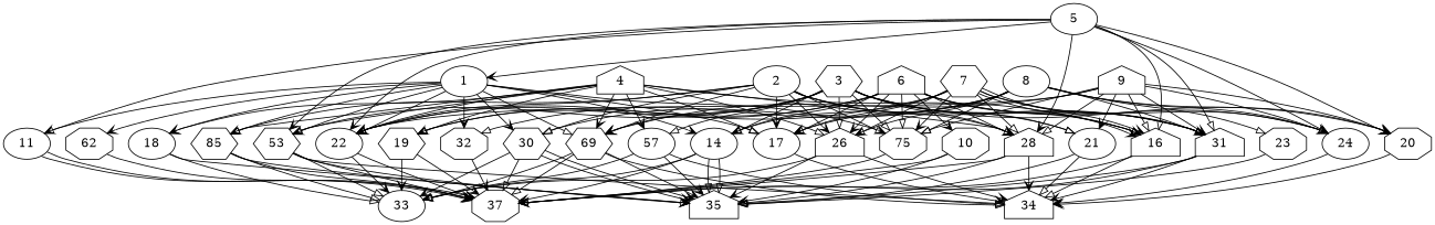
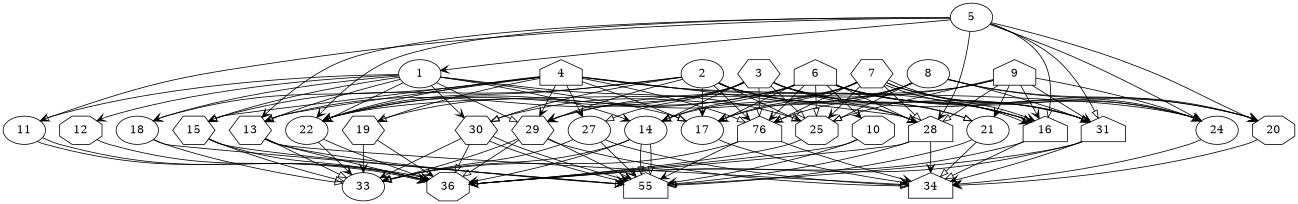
  digraph {
    node [alpha=0.17 shape=ellipse]
    edge [arrowhead=vee]
    1 [alpha=0.06 expect_size=473210039945568190464]
    11 [expect_size=541898198321262016]
-   12 [alpha=0.08 expect_size=3446891973335236739072 shape=octagon label=62]
-   13 [alpha=0.13 expect_size=9513557406909917560832 shape=hexagon label=53]
+   12 [alpha=0.08 expect_size=3446891973335236739072 shape=octagon]
+   13 [alpha=0.13 expect_size=9513557406909917560832 shape=hexagon]
    14 [alpha=0.09 expect_size=2396813308503368138752]
-   15 [alpha=0.06 expect_size=5193783556508997632 shape=hexagon label=85]
+   15 [alpha=0.06 expect_size=5193783556508997632 shape=hexagon]
    17 [alpha=0.00 expect_size=42151830265462336]
    18 [alpha=0.06 expect_size=4254646827906296]
    22 [alpha=0.13 expect_size=126960239629375072]
-   25 [expect_size=130402978188150944 shape=octagon label=75]
-   29 [expect_size=15593711054077422 shape=hexagon label=69]
+   25 [expect_size=130402978188150944 shape=octagon]
+   29 [expect_size=15593711054077422 shape=hexagon]
    30 [alpha=0.12 expect_size=4535660237592194048 shape=hexagon]
-   32 [alpha=0.01 expect_size=1844383591467977801728 shape=octagon]
-   36 [expect_size=1998797730891230976 shape=octagon label=37]
-   35 [alpha=0.15 expect_size=1393770832819070720 shape=house]
+   36 [expect_size=1998797730891230976 shape=octagon]
+   35 [alpha=0.15 expect_size=1393770832819070720 shape=house label=55]
    33 [alpha=0.09 expect_size=1280906146490359040]
    34 [alpha=0.18 expect_size=55455405411303161856 shape=house]
    2 [alpha=0.12 expect_size=5701115249295840256]
    21 [alpha=0.09 expect_size=71888840958937137152]
-   26 [expect_size=225720743009550336 shape=house]
+   26 [expect_size=225720743009550336 shape=house label=76]
    28 [alpha=0.09 expect_size=2271970783657984000000 shape=house]
    31 [alpha=0.12 expect_size=232616799523995385856 shape=house]
    3 [alpha=0.01 expect_size=1263917268460397133824 shape=hexagon]
    16 [alpha=0.13 expect_size=5132767414862309490688 shape=house]
    19 [alpha=0.08 expect_size=40011636969185504 shape=hexagon]
    20 [alpha=0.07 expect_size=5254884046761258647552 shape=octagon]
-   27 [alpha=0.09 expect_size=4106218138460741120 label=57]
+   27 [alpha=0.09 expect_size=4106218138460741120]
    4 [alpha=0.02 expect_size=9240343731260471902208 shape=house]
    24 [alpha=0.16 expect_size=2836546645985912160256]
    5 [expect_size=13694636773399787995136]
    6 [alpha=0.01 expect_size=6822051765618230272 shape=house]
    10 [alpha=0.20 expect_size=68508086615276312 shape=octagon]
    7 [alpha=0.20 expect_size=18576463294869717123072 shape=hexagon]
    8 [alpha=0.12 expect_size=1995373166238629888000]
-   23 [alpha=0.13 expect_size=91284947146375168000 shape=octagon]
    9 [alpha=0.18 expect_size=128323202041293832192 shape=house]
    1 -> 11
    1 -> 12
    1 -> 13
    1 -> 14
    1 -> 15 [arrowhead=onormal]
    1 -> 17 [arrowhead=onormal]
    1 -> 18
    1 -> 22
    1 -> 25
    1 -> 29 [arrowhead=onormal]
    1 -> 30
-   1 -> 32
    11 -> 36
    11 -> 36
    12 -> 36
    13 -> 36
    13 -> 35 [arrowhead=onormal]
    13 -> 33 [arrowhead=onormal]
    13 -> 34 [arrowhead=onormal]
    14 -> 36
    14 -> 35 [arrowhead=onormal]
    14 -> 35 [arrowhead=onormal]
    14 -> 33 [arrowhead=onormal]
    15 -> 36
    15 -> 35
    15 -> 33 [arrowhead=onormal]
    17 -> 34
    18 -> 35
    18 -> 33 [arrowhead=onormal]
    22 -> 36 [arrowhead=onormal]
    22 -> 33
    25 -> 36
    29 -> 36 [arrowhead=onormal]
    29 -> 35
    29 -> 33 [arrowhead=onormal]
    29 -> 34 [arrowhead=onormal]
    30 -> 36 [arrowhead=onormal]
    30 -> 35
    30 -> 35
    30 -> 33
-   32 -> 36
    2 -> 15
    2 -> 17
    2 -> 22 [arrowhead=onormal]
    2 -> 25 [arrowhead=onormal]
    2 -> 29
    2 -> 30 [arrowhead=onormal]
    2 -> 21 [arrowhead=onormal]
    2 -> 26
    2 -> 28
    2 -> 31 [arrowhead=onormal]
    21 -> 35 [arrowhead=onormal]
    21 -> 34 [arrowhead=onormal]
    26 -> 35
    26 -> 33
    26 -> 34
    28 -> 36 [arrowhead=onormal]
    28 -> 35 [arrowhead=onormal]
    28 -> 34
    31 -> 36 [arrowhead=onormal]
    31 -> 35 [arrowhead=onormal]
    31 -> 34
    3 -> 13 [arrowhead=onormal]
    3 -> 14 [arrowhead=onormal]
    3 -> 25 [arrowhead=onormal]
    3 -> 29
    3 -> 21 [arrowhead=onormal]
    3 -> 26 [arrowhead=onormal]
    3 -> 28
-   3 -> 31 [arrowhead=onormal]
    3 -> 16 [arrowhead=onormal]
-   3 -> 19 [arrowhead=onormal]
    3 -> 20
    3 -> 27 [arrowhead=onormal]
    16 -> 36 [arrowhead=onormal]
    16 -> 34 [arrowhead=onormal]
    19 -> 36
    19 -> 33
    20 -> 34
    27 -> 35
    27 -> 33 [arrowhead=onormal]
    27 -> 34 [arrowhead=onormal]
    4 -> 13 [arrowhead=onormal]
    4 -> 15 [arrowhead=onormal]
    4 -> 17 [arrowhead=onormal]
    4 -> 18
    4 -> 22
    4 -> 29
    4 -> 26 [arrowhead=onormal]
    4 -> 28
    4 -> 16 [arrowhead=onormal]
    4 -> 19 [arrowhead=onormal]
    4 -> 27
+   4 -> 24 [arrowhead=onormal]
    24 -> 34
    5 -> 1
    5 -> 11 [arrowhead=onormal]
    5 -> 13
    5 -> 22
    5 -> 28
    5 -> 31 [arrowhead=onormal]
    5 -> 16 [arrowhead=onormal]
    5 -> 20
    5 -> 24
    6 -> 14
    6 -> 17
    6 -> 22 [arrowhead=onormal]
    6 -> 25 [arrowhead=onormal]
    6 -> 26
    6 -> 28 [arrowhead=onormal]
    6 -> 31 [arrowhead=onormal]
    6 -> 16
    6 -> 19
-   9 -> 20
+   6 -> 20
    6 -> 24
    6 -> 10
    10 -> 36
    10 -> 35
    7 -> 14 [arrowhead=onormal]
    7 -> 17 [arrowhead=onormal]
    7 -> 22
    7 -> 25
    7 -> 26
    7 -> 28 [arrowhead=onormal]
    7 -> 31
    7 -> 16
    7 -> 16
    7 -> 24 [arrowhead=onormal]
    8 -> 17
    8 -> 25 [arrowhead=onormal]
    8 -> 30 [arrowhead=onormal]
-   8 -> 32 [arrowhead=onormal]
    8 -> 26 [arrowhead=onormal]
    8 -> 31 [arrowhead=onormal]
    8 -> 20
    8 -> 24
-   8 -> 23 [arrowhead=onormal]
-   23 -> 35 [arrowhead=onormal]
    9 -> 22
    9 -> 25 [arrowhead=onormal]
    9 -> 29
    9 -> 21
    9 -> 28 [arrowhead=onormal]
    9 -> 31
-   9 -> 16 [arrowhead=onormal]
+   9 -> 16
    9 -> 24 [arrowhead=onormal]
  }
